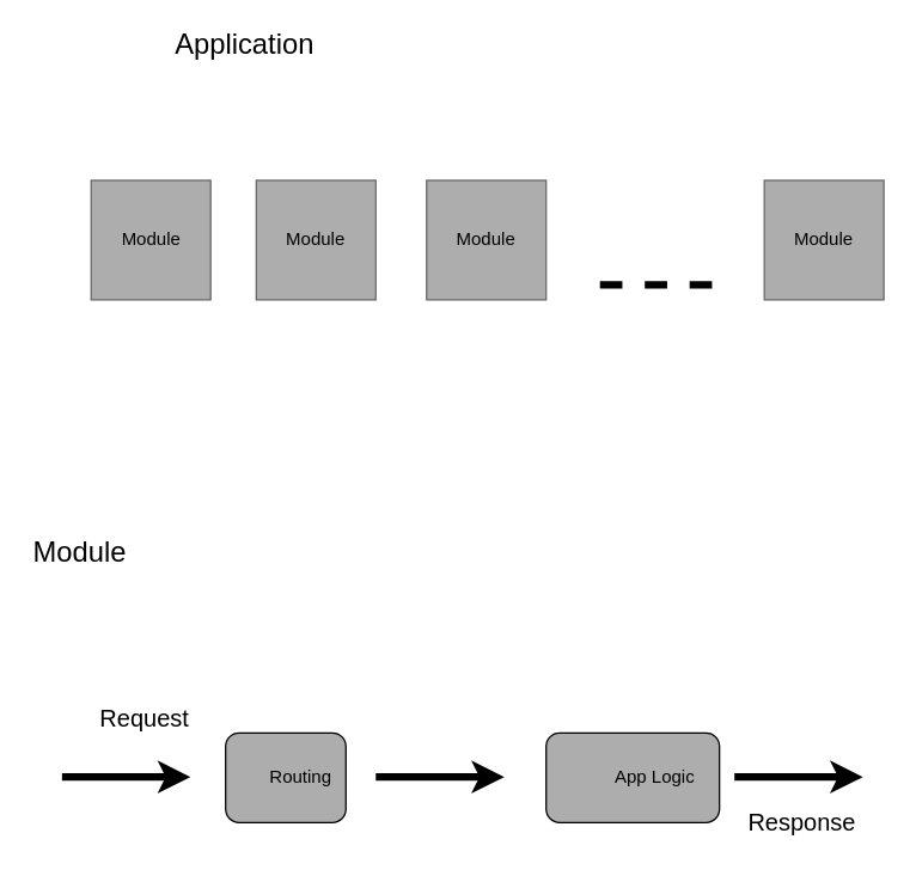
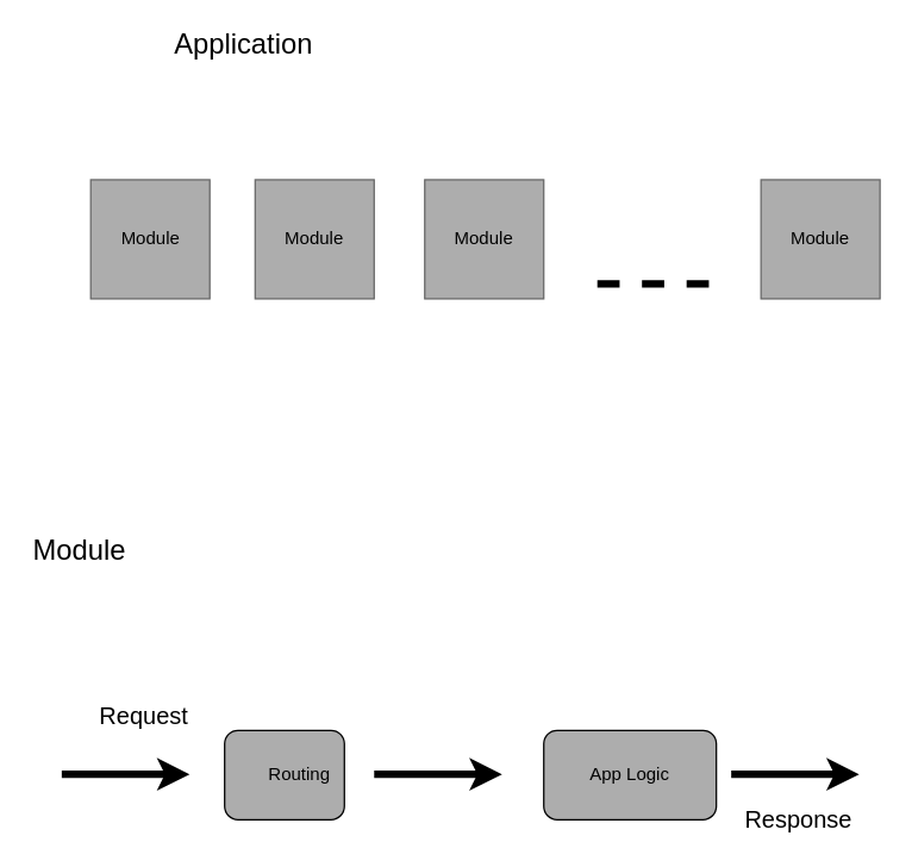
  <mxCell id="0" />
  <mxCell id="1" parent="0" />
  <mxCell id="2" value="Application" style="text;html=1;strokeColor=none;fillColor=none;align=left;verticalAlign=middle;whiteSpace=wrap;rounded=0;fontSize=19;" parent="1" vertex="1"><mxGeometry x="115" y="20" width="161" height="20" as="geometry" /></mxCell>
  <mxCell id="3" value="" style="whiteSpace=wrap;html=1;aspect=fixed;fontSize=19;strokeColor=#666666;fontColor=#333333;fillColor=#ADADAD;" parent="1" vertex="1"><mxGeometry x="60.5" y="120" width="80" height="80" as="geometry" /></mxCell>
  <mxCell id="4" value="" style="whiteSpace=wrap;html=1;aspect=fixed;fontSize=19;strokeColor=#666666;fontColor=#333333;fillColor=#ADADAD;" parent="1" vertex="1"><mxGeometry x="171" y="120" width="80" height="80" as="geometry" /></mxCell>
  <mxCell id="5" value="" style="whiteSpace=wrap;html=1;aspect=fixed;fontSize=19;strokeColor=#666666;fontColor=#333333;fillColor=#ADADAD;" parent="1" vertex="1"><mxGeometry x="285" y="120" width="80" height="80" as="geometry" /></mxCell>
  <mxCell id="6" value="" style="whiteSpace=wrap;html=1;aspect=fixed;fontSize=19;strokeColor=#666666;fontColor=#333333;fillColor=#ADADAD;" parent="1" vertex="1"><mxGeometry x="511" y="120" width="80" height="80" as="geometry" /></mxCell>
  <mxCell id="7" value="Module" style="text;html=1;strokeColor=none;fillColor=none;align=center;verticalAlign=middle;whiteSpace=wrap;rounded=0;fontSize=12;" parent="1" vertex="1"><mxGeometry x="80.5" y="150" width="40" height="20" as="geometry" /></mxCell>
  <mxCell id="8" value="Module" style="text;html=1;strokeColor=none;fillColor=none;align=center;verticalAlign=middle;whiteSpace=wrap;rounded=0;fontSize=12;" parent="1" vertex="1"><mxGeometry x="191" y="150" width="40" height="20" as="geometry" /></mxCell>
  <mxCell id="9" value="Module" style="text;html=1;strokeColor=none;fillColor=none;align=center;verticalAlign=middle;whiteSpace=wrap;rounded=0;fontSize=12;" parent="1" vertex="1"><mxGeometry x="305" y="150" width="40" height="20" as="geometry" /></mxCell>
  <mxCell id="10" value="Module" style="text;html=1;strokeColor=none;fillColor=none;align=center;verticalAlign=middle;whiteSpace=wrap;rounded=0;fontSize=12;" parent="1" vertex="1"><mxGeometry x="531" y="150" width="40" height="20" as="geometry" /></mxCell>
  <mxCell id="11" value="" style="endArrow=none;dashed=1;html=1;fontSize=12;strokeWidth=5;" parent="1" edge="1"><mxGeometry width="50" height="50" relative="1" as="geometry"><mxPoint x="401" y="190" as="sourcePoint" /><mxPoint x="481" y="190" as="targetPoint" /></mxGeometry></mxCell>
  <mxCell id="12" value="Module" style="text;html=1;strokeColor=none;fillColor=none;align=left;verticalAlign=middle;whiteSpace=wrap;rounded=0;fontSize=19;" parent="1" vertex="1"><mxGeometry x="20" y="360" width="161" height="20" as="geometry" /></mxCell>
  <mxCell id="13" value="" style="rounded=1;whiteSpace=wrap;html=1;fillColor=#ADADAD;fontSize=12;align=left;" parent="1" vertex="1"><mxGeometry x="365" y="490" width="116" height="60" as="geometry" /></mxCell>
  <mxCell id="14" value="" style="rounded=1;whiteSpace=wrap;html=1;fillColor=#ADADAD;fontSize=12;align=left;" parent="1" vertex="1"><mxGeometry x="150.5" y="490" width="80.5" height="60" as="geometry" /></mxCell>
  <mxCell id="15" value="" style="endArrow=classic;html=1;strokeWidth=5;fontSize=12;" parent="1" edge="1"><mxGeometry width="50" height="50" relative="1" as="geometry"><mxPoint x="491" y="519.5" as="sourcePoint" /><mxPoint x="577" y="519.5" as="targetPoint" /></mxGeometry></mxCell>
  <mxCell id="16" value="" style="endArrow=classic;html=1;strokeWidth=5;fontSize=12;" parent="1" edge="1"><mxGeometry width="50" height="50" relative="1" as="geometry"><mxPoint x="41" y="519.5" as="sourcePoint" /><mxPoint x="127" y="519.5" as="targetPoint" /></mxGeometry></mxCell>
  <mxCell id="17" value="" style="endArrow=classic;html=1;strokeWidth=5;fontSize=12;" parent="1" edge="1"><mxGeometry width="50" height="50" relative="1" as="geometry"><mxPoint x="251" y="519.5" as="sourcePoint" /><mxPoint x="337" y="519.5" as="targetPoint" /></mxGeometry></mxCell>
  <mxCell id="18" value="Request" style="text;html=1;strokeColor=none;fillColor=none;align=center;verticalAlign=middle;whiteSpace=wrap;rounded=0;fontSize=16;" parent="1" vertex="1"><mxGeometry x="80.5" y="470" width="30.5" height="20" as="geometry" /></mxCell>
  <mxCell id="19" value="Routing" style="text;html=1;strokeColor=none;fillColor=none;align=center;verticalAlign=middle;whiteSpace=wrap;rounded=0;fontSize=12;" parent="1" vertex="1"><mxGeometry x="181" y="510" width="40" height="20" as="geometry" /></mxCell>
- <mxCell id="20" value="App Logic" style="text;html=1;strokeColor=none;fillColor=none;align=center;verticalAlign=middle;whiteSpace=wrap;rounded=0;fontSize=12;" parent="1" vertex="1"><mxGeometry x="409" y="510" width="58" height="20" as="geometry" /></mxCell>
+ <mxCell id="20" value="App Logic" style="text;html=1;strokeColor=none;fillColor=none;align=center;verticalAlign=middle;whiteSpace=wrap;rounded=0;fontSize=12;" parent="1" vertex="1"><mxGeometry x="394" y="510" width="58" height="20" as="geometry" /></mxCell>
  <mxCell id="21" value="Response" style="text;html=1;strokeColor=none;fillColor=none;align=center;verticalAlign=middle;whiteSpace=wrap;rounded=0;fontSize=16;" parent="1" vertex="1"><mxGeometry x="521" y="540" width="30.5" height="20" as="geometry" /></mxCell>
